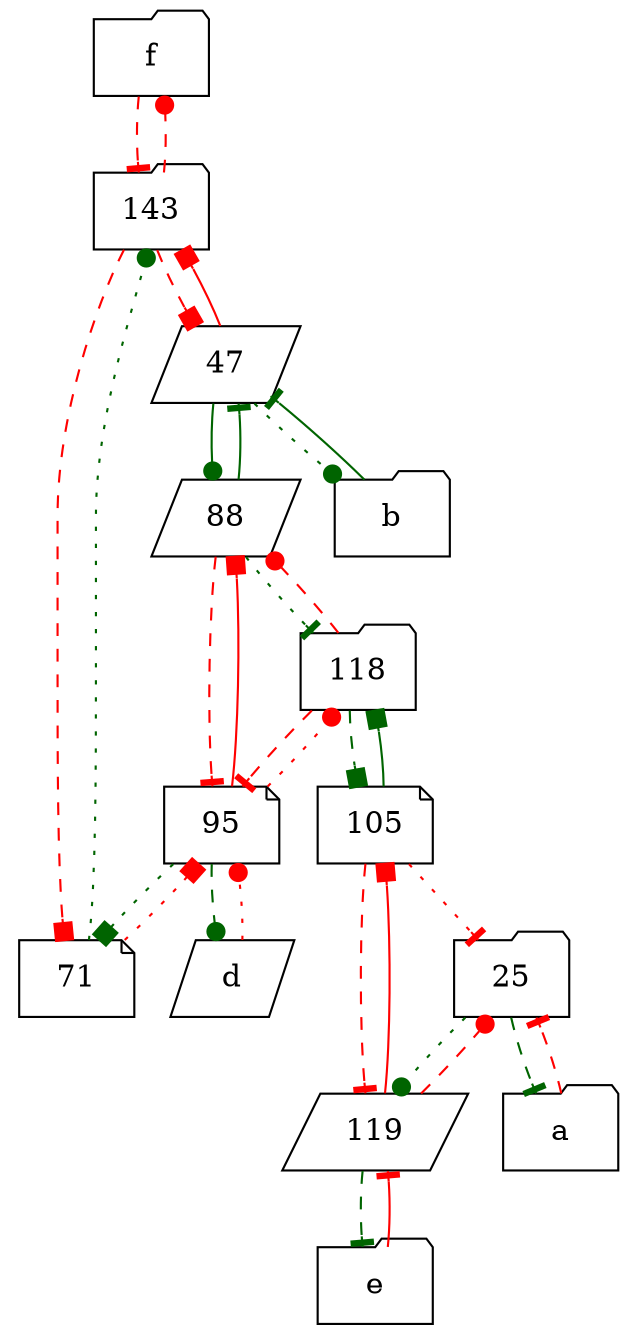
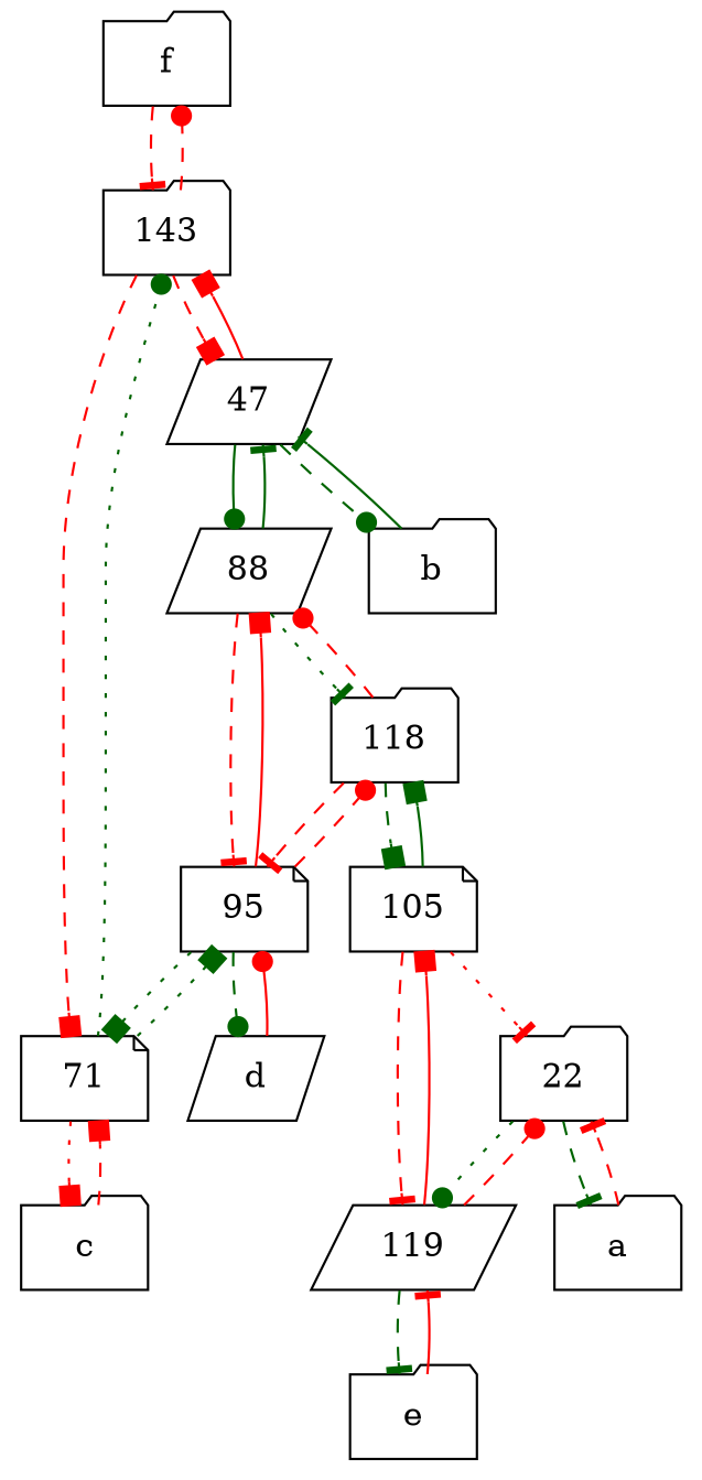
  digraph {
    node [shape=folder]
    edge [arrowhead=tee color=red style=dashed]
    f
    143
    71 [shape=note]
    47 [shape=parallelogram]
    d [shape=parallelogram]
    95 [shape=note]
    88 [shape=parallelogram]
    118
+   c
    105 [shape=note]
    119 [shape=parallelogram]
-   22 [label=25]
+   22
    e
    a
    b
    f -> 143
    143 -> f [arrowhead=dot]
    143 -> 71 [arrowhead=box]
    143 -> 47 [arrowhead=box]
    71 -> 143 [arrowhead=dot color=darkgreen style=dotted]
-   71 -> 95 [arrowhead=box style=dotted]
+   71 -> 95 [arrowhead=box color=darkgreen style=dotted]
+   71 -> c [arrowhead=box style=dotted]
    47 -> 143 [arrowhead=box style=solid]
    47 -> 88 [arrowhead=dot color=darkgreen style=solid]
-   47 -> b [arrowhead=dot color=darkgreen style=dotted]
-   d -> 95 [arrowhead=dot style=dotted]
+   47 -> b [arrowhead=dot color=darkgreen]
+   d -> 95 [arrowhead=dot style=solid]
    95 -> 71 [arrowhead=box color=darkgreen style=dotted]
    95 -> d [arrowhead=dot color=darkgreen]
    95 -> 88 [arrowhead=box style=solid]
-   95 -> 118 [arrowhead=dot style=dotted]
+   95 -> 118 [arrowhead=dot]
    88 -> 47 [color=darkgreen style=solid]
    88 -> 95
    88 -> 118 [color=darkgreen style=dotted]
    118 -> 95
    118 -> 88 [arrowhead=dot]
    118 -> 105 [arrowhead=box color=darkgreen]
+   c -> 71 [arrowhead=box]
    105 -> 118 [arrowhead=box color=darkgreen style=solid]
    105 -> 119
    105 -> 22 [style=dotted]
    119 -> 105 [arrowhead=box style=solid]
    119 -> 22 [arrowhead=dot]
    119 -> e [color=darkgreen]
    22 -> 119 [arrowhead=dot color=darkgreen style=dotted]
    22 -> a [color=darkgreen]
    e -> 119 [style=solid]
    a -> 22
    b -> 47 [color=darkgreen style=solid]
  }
